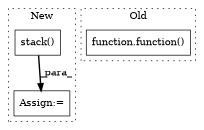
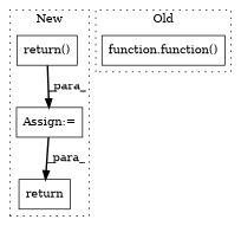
  digraph {
    node [a=75 shape=box]
    edge [style=bold]
-   n1 [l="33,18" label="stack()" s="41252,41384"]
+   n1 [l="33,18" label="return()" s="41252,41384"]
    n2 [a=68 l=3 label="Assign:=" s=41249]
+   n3 [a=93 l=7 label=return s=41419]
    n4 [l="6,1" label="function.function()" s="41476,41511"]
    subgraph cluster_1 {
      label=New
      style=dotted
      n1
      n2
+     n3
    }
    subgraph cluster_2 {
      label=Old
      style=dotted
      n4
    }
    n1 -> n2 [label=_para_]
+   n2 -> n3 [label=_para_]
  }
